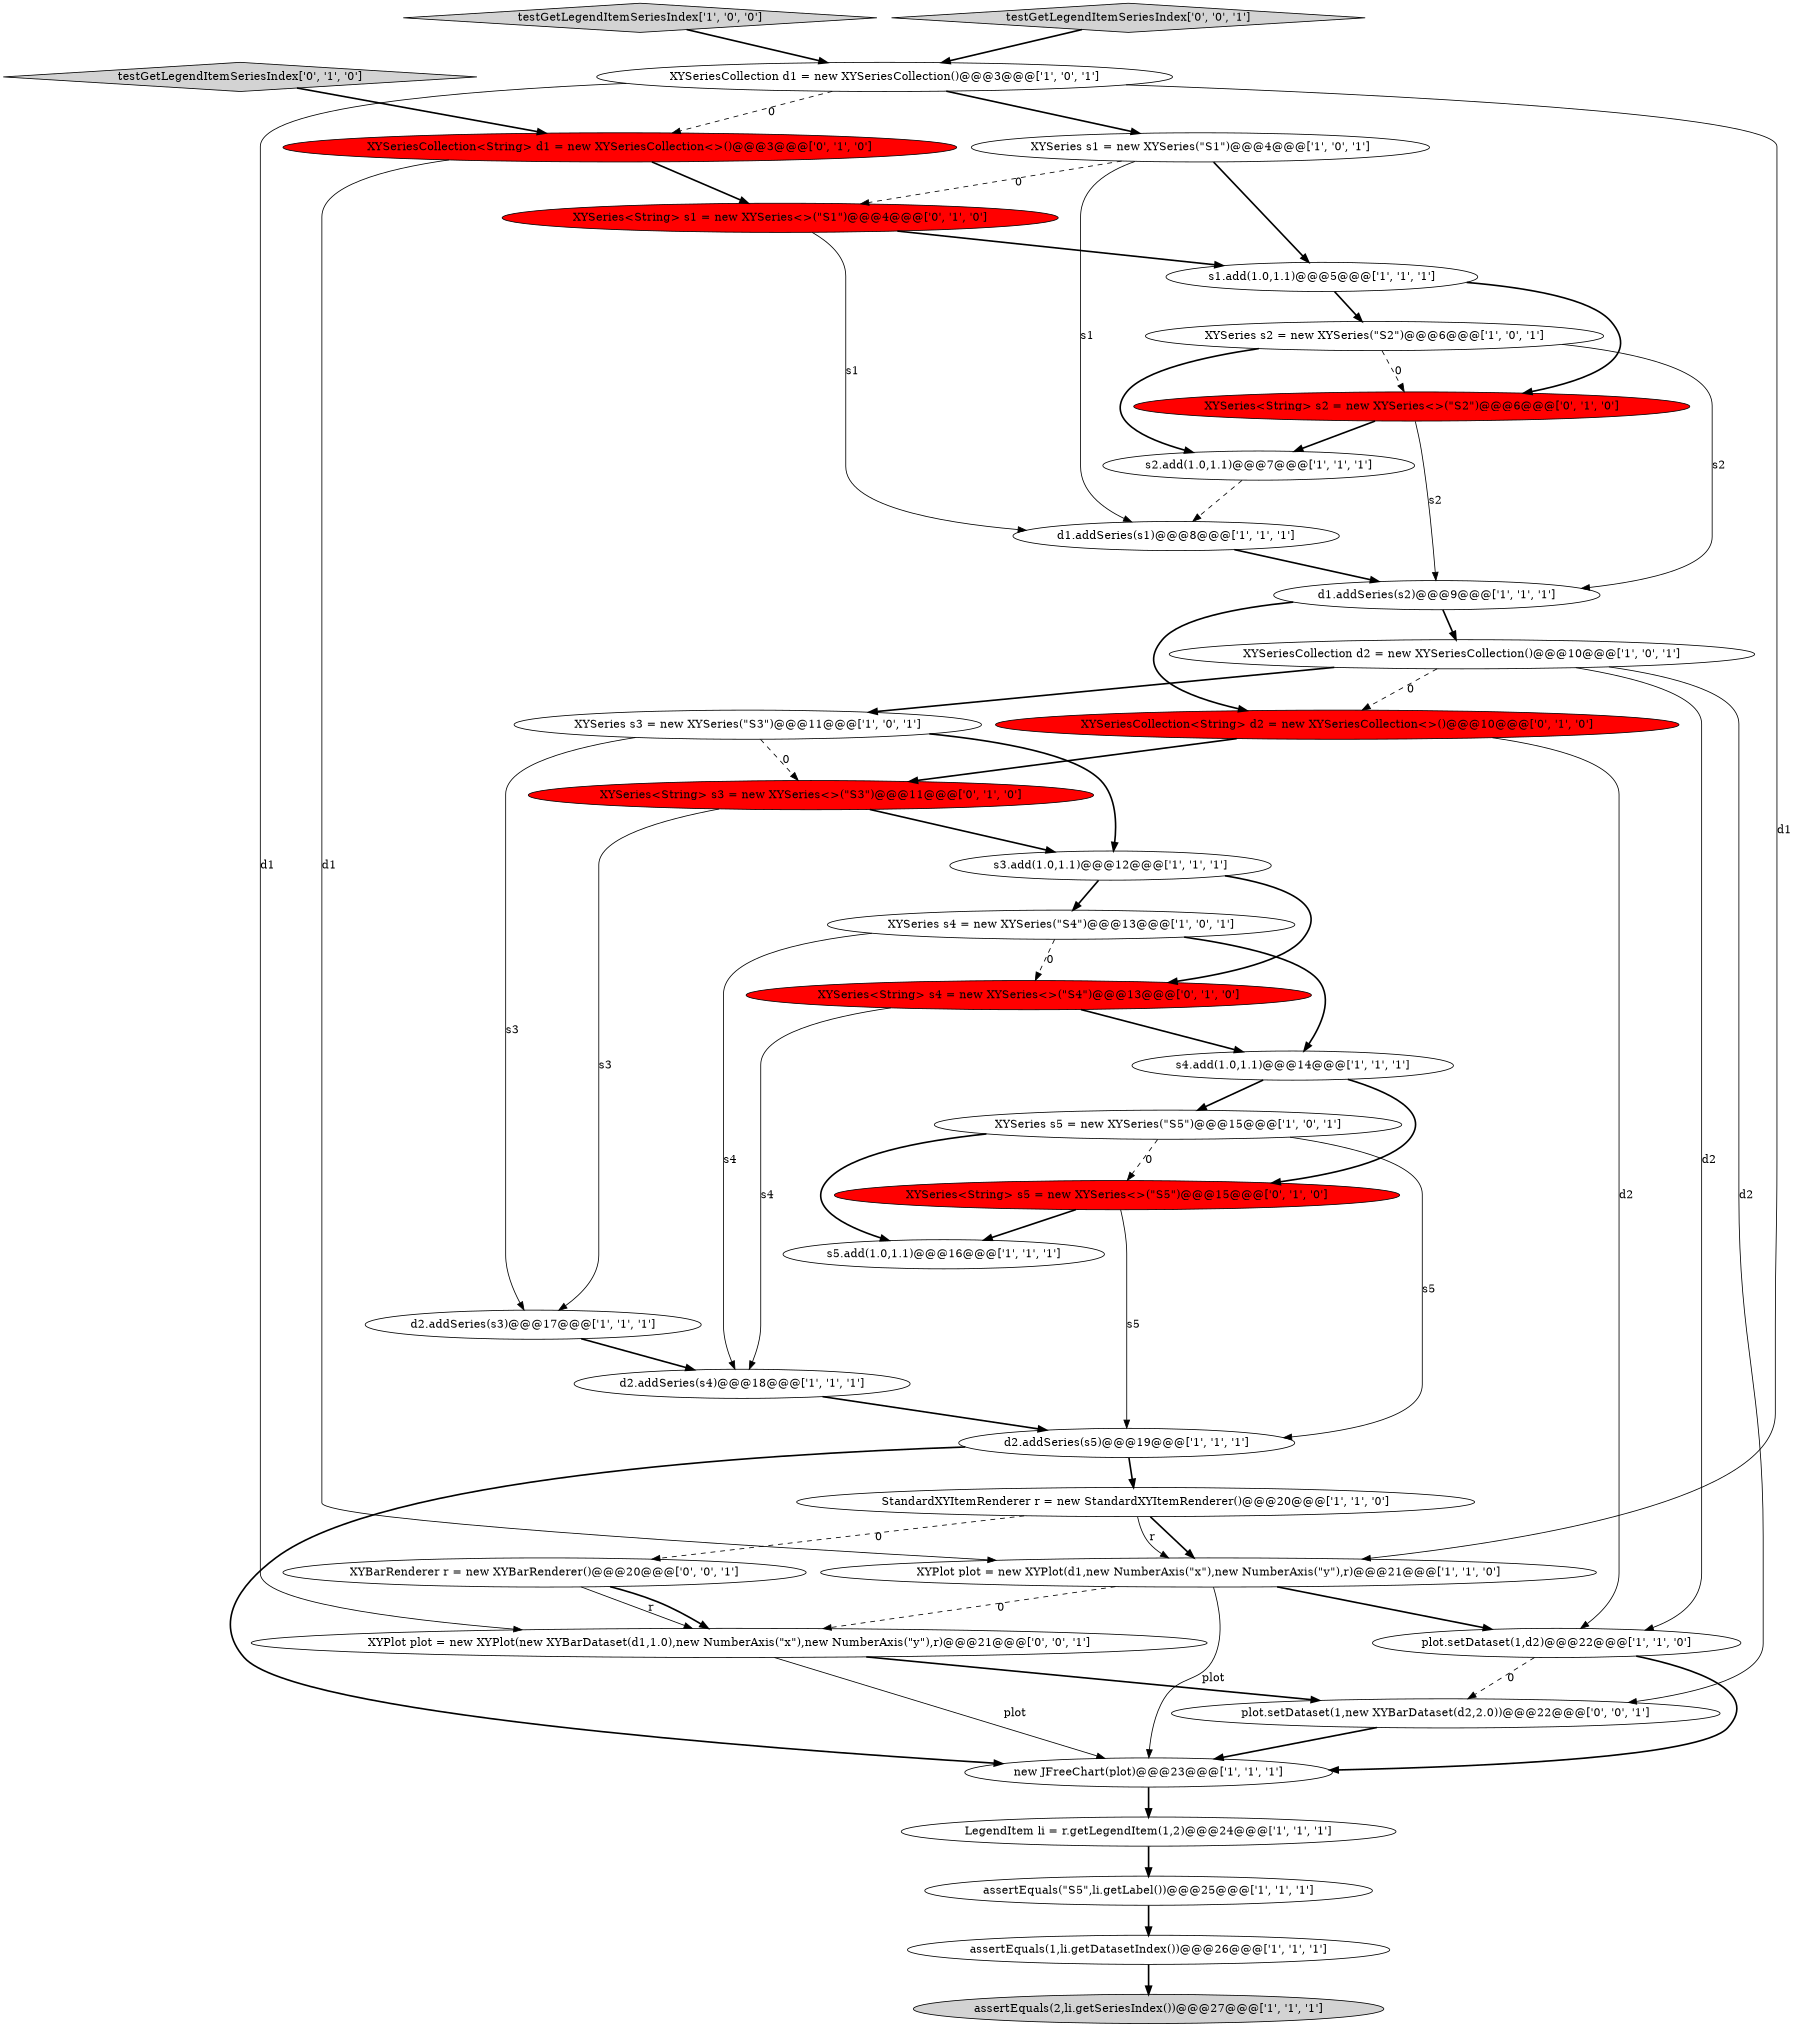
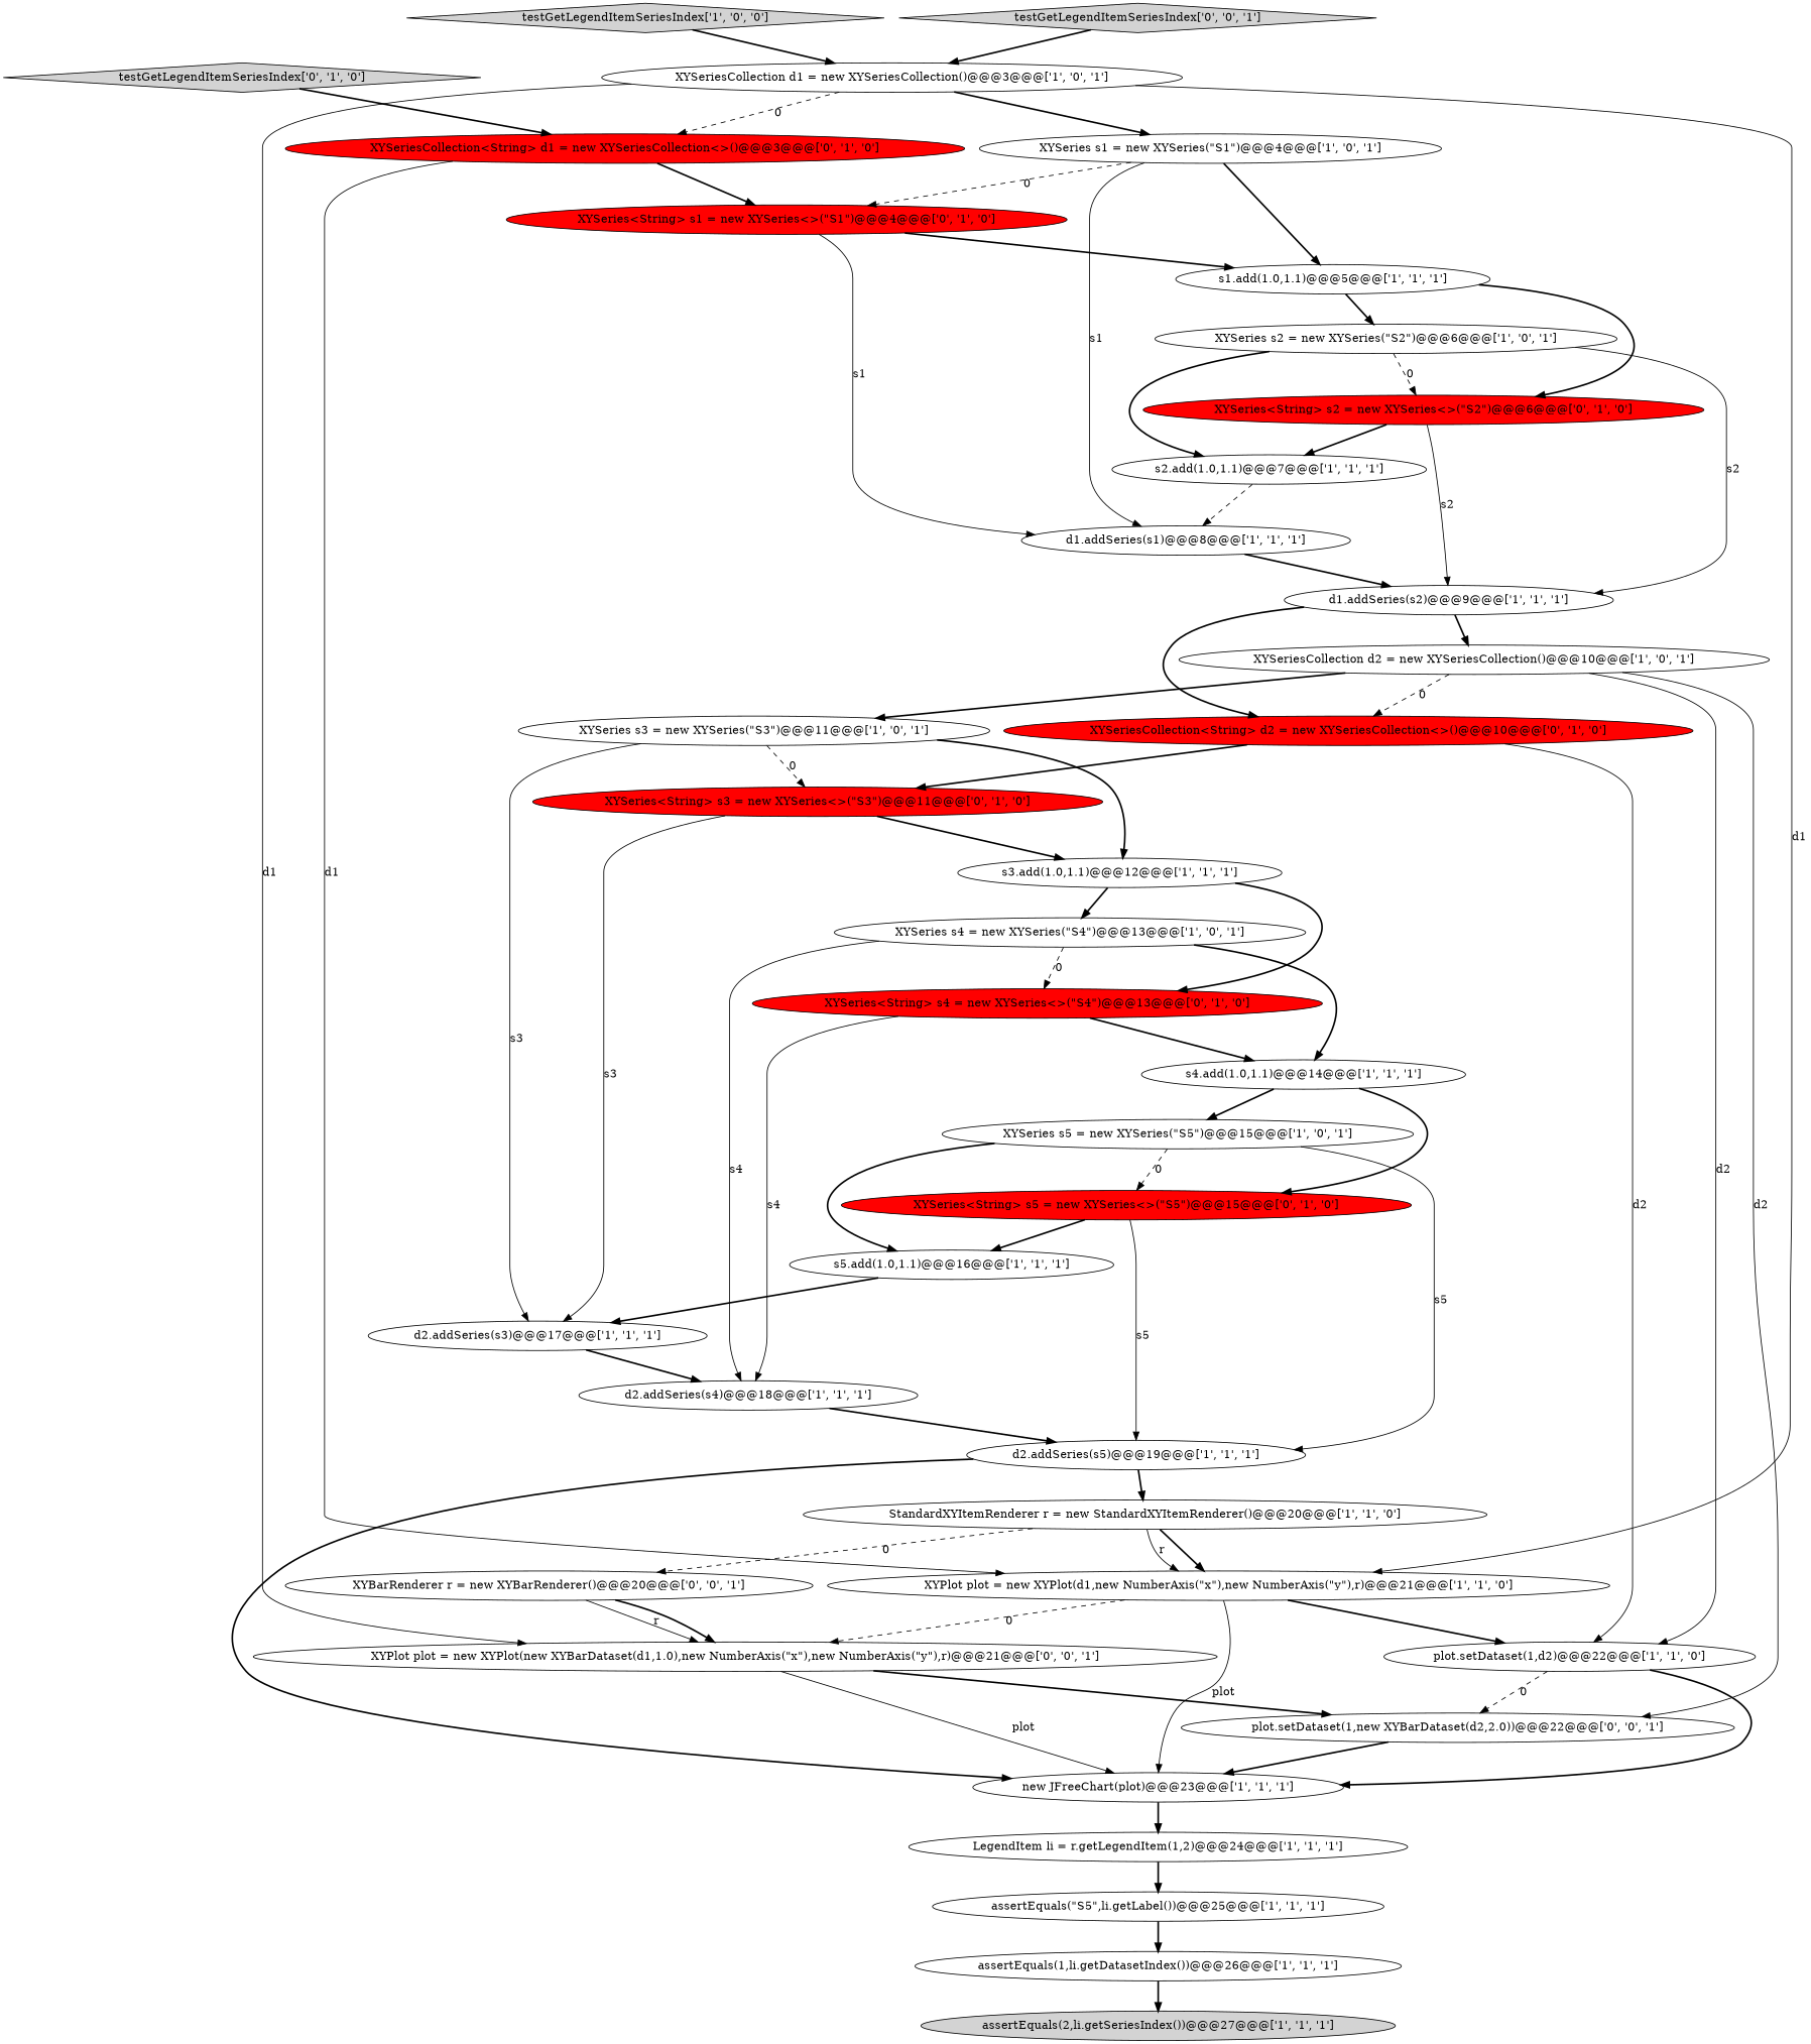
  digraph {
    node [fillcolor=white shape=ellipse style=filled]
    edge [style=bold]
    n1 [label="XYPlot plot = new XYPlot(d1,new NumberAxis(\"x\"),new NumberAxis(\"y\"),r)@@@21@@@['1', '1', '0']"]
    n2 [label="plot.setDataset(1,d2)@@@22@@@['1', '1', '0']"]
    n3 [label="new JFreeChart(plot)@@@23@@@['1', '1', '1']"]
    n4 [label="XYPlot plot = new XYPlot(new XYBarDataset(d1,1.0),new NumberAxis(\"x\"),new NumberAxis(\"y\"),r)@@@21@@@['0', '0', '1']"]
    n5 [label="plot.setDataset(1,new XYBarDataset(d2,2.0))@@@22@@@['0', '0', '1']"]
    n6 [label="LegendItem li = r.getLegendItem(1,2)@@@24@@@['1', '1', '1']"]
    n7 [label="XYSeries s2 = new XYSeries(\"S2\")@@@6@@@['1', '0', '1']"]
    n8 [fillcolor=red label="XYSeries<String> s2 = new XYSeries<>(\"S2\")@@@6@@@['0', '1', '0']"]
    n9 [label="d1.addSeries(s2)@@@9@@@['1', '1', '1']"]
    n10 [label="s2.add(1.0,1.1)@@@7@@@['1', '1', '1']"]
    n11 [fillcolor=red label="XYSeriesCollection<String> d2 = new XYSeriesCollection<>()@@@10@@@['0', '1', '0']"]
    n12 [label="XYSeriesCollection d2 = new XYSeriesCollection()@@@10@@@['1', '0', '1']"]
    n13 [label="d1.addSeries(s1)@@@8@@@['1', '1', '1']"]
    n14 [label="d2.addSeries(s3)@@@17@@@['1', '1', '1']"]
    n15 [label="d2.addSeries(s4)@@@18@@@['1', '1', '1']"]
    n16 [label="d2.addSeries(s5)@@@19@@@['1', '1', '1']"]
    n17 [label="s1.add(1.0,1.1)@@@5@@@['1', '1', '1']"]
    n18 [fillcolor=red label="XYSeries<String> s3 = new XYSeries<>(\"S3\")@@@11@@@['0', '1', '0']"]
    n19 [label="s3.add(1.0,1.1)@@@12@@@['1', '1', '1']"]
    n20 [fillcolor=red label="XYSeries<String> s4 = new XYSeries<>(\"S4\")@@@13@@@['0', '1', '0']"]
    n21 [label="XYSeries s4 = new XYSeries(\"S4\")@@@13@@@['1', '0', '1']"]
    n22 [label="assertEquals(\"S5\",li.getLabel())@@@25@@@['1', '1', '1']"]
    n23 [label="assertEquals(1,li.getDatasetIndex())@@@26@@@['1', '1', '1']"]
    n24 [label="StandardXYItemRenderer r = new StandardXYItemRenderer()@@@20@@@['1', '1', '0']"]
    n25 [fillcolor=red label="XYSeries<String> s1 = new XYSeries<>(\"S1\")@@@4@@@['0', '1', '0']"]
    n26 [fillcolor=lightgray label="assertEquals(2,li.getSeriesIndex())@@@27@@@['1', '1', '1']"]
    n27 [fillcolor=lightgray label="testGetLegendItemSeriesIndex['1', '0', '0']" shape=diamond]
    n28 [label="XYSeriesCollection d1 = new XYSeriesCollection()@@@3@@@['1', '0', '1']"]
    n29 [fillcolor=red label="XYSeriesCollection<String> d1 = new XYSeriesCollection<>()@@@3@@@['0', '1', '0']"]
    n30 [label="XYSeries s1 = new XYSeries(\"S1\")@@@4@@@['1', '0', '1']"]
    n31 [fillcolor=lightgray label="testGetLegendItemSeriesIndex['0', '1', '0']" shape=diamond]
    n32 [label="s4.add(1.0,1.1)@@@14@@@['1', '1', '1']"]
    n33 [label="XYBarRenderer r = new XYBarRenderer()@@@20@@@['0', '0', '1']"]
    n34 [fillcolor=red label="XYSeries<String> s5 = new XYSeries<>(\"S5\")@@@15@@@['0', '1', '0']"]
    n35 [label="s5.add(1.0,1.1)@@@16@@@['1', '1', '1']"]
    n36 [label="XYSeries s5 = new XYSeries(\"S5\")@@@15@@@['1', '0', '1']"]
    n37 [fillcolor=lightgray label="testGetLegendItemSeriesIndex['0', '0', '1']" shape=diamond]
    n38 [label="XYSeries s3 = new XYSeries(\"S3\")@@@11@@@['1', '0', '1']"]
    n1 -> n2
    n1 -> n3 [label=plot style=solid]
    n1 -> n4 [label=0 style=dashed]
    n2 -> n3
    n2 -> n5 [label=0 style=dashed]
    n3 -> n6
    n4 -> n3 [label=plot style=solid]
    n4 -> n5
    n5 -> n3
    n6 -> n22
    n7 -> n8 [label=0 style=dashed]
    n7 -> n9 [label=s2 style=solid]
    n7 -> n10
    n8 -> n9 [label=s2 style=solid]
    n8 -> n10
    n9 -> n11
    n9 -> n12
    n10 -> n13 [style=dashed]
    n11 -> n2 [label=d2 style=solid]
    n11 -> n18
    n12 -> n2 [label=d2 style=solid]
    n12 -> n5 [label=d2 style=solid]
    n12 -> n11 [label=0 style=dashed]
    n12 -> n38
    n13 -> n9
    n14 -> n15
    n15 -> n16
    n16 -> n3
    n16 -> n24
    n17 -> n7
    n17 -> n8
    n18 -> n14 [label=s3 style=solid]
    n18 -> n19
    n19 -> n20
    n19 -> n21
    n20 -> n15 [label=s4 style=solid]
    n20 -> n32
    n21 -> n15 [label=s4 style=solid]
    n21 -> n20 [label=0 style=dashed]
    n21 -> n32
    n22 -> n23
    n23 -> n26
    n24 -> n1 [label=r style=solid]
    n24 -> n1
    n24 -> n33 [label=0 style=dashed]
    n25 -> n13 [label=s1 style=solid]
    n25 -> n17
    n27 -> n28
    n28 -> n1 [label=d1 style=solid]
    n28 -> n4 [label=d1 style=solid]
    n28 -> n29 [label=0 style=dashed]
    n28 -> n30
    n29 -> n1 [label=d1 style=solid]
    n29 -> n25
    n30 -> n13 [label=s1 style=solid]
    n30 -> n17
    n30 -> n25 [label=0 style=dashed]
    n31 -> n29
    n32 -> n34
    n32 -> n36
    n33 -> n4 [label=r style=solid]
    n33 -> n4
    n34 -> n16 [label=s5 style=solid]
    n34 -> n35
+   n35 -> n14
    n36 -> n16 [label=s5 style=solid]
    n36 -> n34 [label=0 style=dashed]
    n36 -> n35
    n37 -> n28
    n38 -> n14 [label=s3 style=solid]
    n38 -> n18 [label=0 style=dashed]
    n38 -> n19
  }
